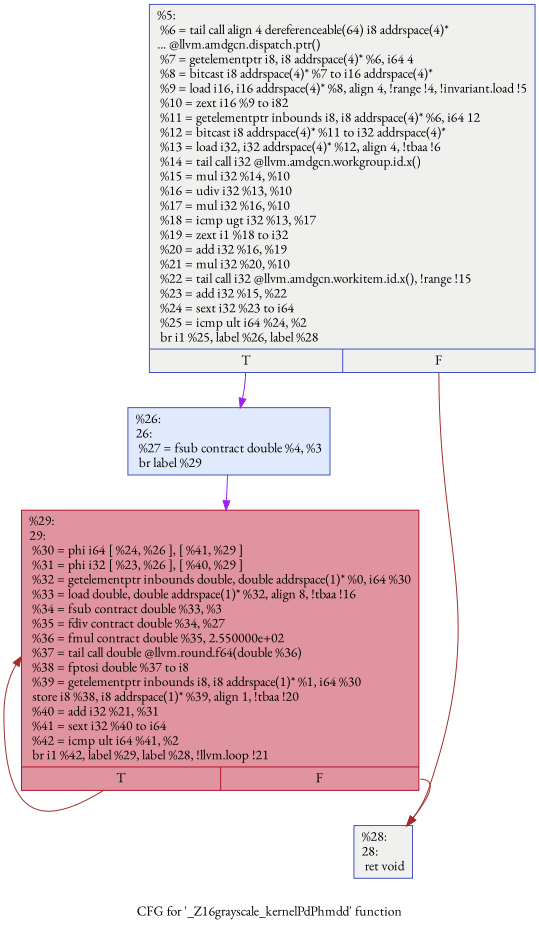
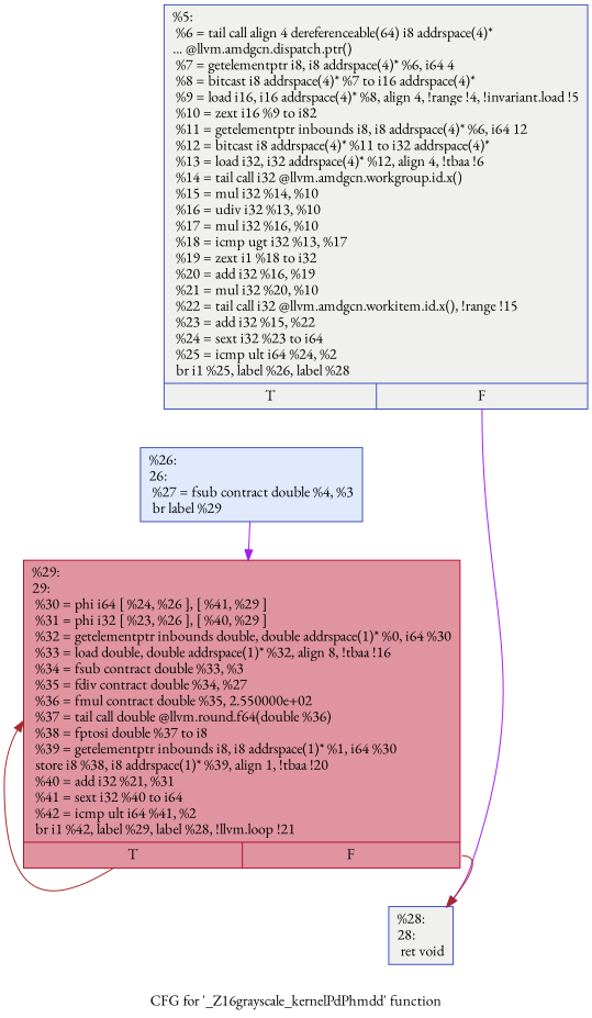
  digraph {
    fontname="EB Garamond"
    label="CFG for '_Z16grayscale_kernelPdPhmdd' function"
    node [color="#3d50c3ff" fillcolor="#dedcdb70" fontname="EB Garamond" shape=record style=filled]
    edge [color=purple fontname="EB Garamond" tailport=s0]
    n1 [label="{%5:\l  %6 = tail call align 4 dereferenceable(64) i8 addrspace(4)*\l... @llvm.amdgcn.dispatch.ptr()\l  %7 = getelementptr i8, i8 addrspace(4)* %6, i64 4\l  %8 = bitcast i8 addrspace(4)* %7 to i16 addrspace(4)*\l  %9 = load i16, i16 addrspace(4)* %8, align 4, !range !4, !invariant.load !5\l  %10 = zext i16 %9 to i82\l  %11 = getelementptr inbounds i8, i8 addrspace(4)* %6, i64 12\l  %12 = bitcast i8 addrspace(4)* %11 to i32 addrspace(4)*\l  %13 = load i32, i32 addrspace(4)* %12, align 4, !tbaa !6\l  %14 = tail call i32 @llvm.amdgcn.workgroup.id.x()\l  %15 = mul i32 %14, %10\l  %16 = udiv i32 %13, %10\l  %17 = mul i32 %16, %10\l  %18 = icmp ugt i32 %13, %17\l  %19 = zext i1 %18 to i32\l  %20 = add i32 %16, %19\l  %21 = mul i32 %20, %10\l  %22 = tail call i32 @llvm.amdgcn.workitem.id.x(), !range !15\l  %23 = add i32 %15, %22\l  %24 = sext i32 %23 to i64\l  %25 = icmp ult i64 %24, %2\l  br i1 %25, label %26, label %28\l|{<s0>T|<s1>F}}"]
    n2 [fillcolor="#b9d0f970" label="{%26:\l26:                                               \l  %27 = fsub contract double %4, %3\l  br label %29\l}"]
    n3 [label="{%28:\l28:                                               \l  ret void\l}"]
    n4 [color="#b70d28ff" fillcolor="#b70d2870" label="{%29:\l29:                                               \l  %30 = phi i64 [ %24, %26 ], [ %41, %29 ]\l  %31 = phi i32 [ %23, %26 ], [ %40, %29 ]\l  %32 = getelementptr inbounds double, double addrspace(1)* %0, i64 %30\l  %33 = load double, double addrspace(1)* %32, align 8, !tbaa !16\l  %34 = fsub contract double %33, %3\l  %35 = fdiv contract double %34, %27\l  %36 = fmul contract double %35, 2.550000e+02\l  %37 = tail call double @llvm.round.f64(double %36)\l  %38 = fptosi double %37 to i8\l  %39 = getelementptr inbounds i8, i8 addrspace(1)* %1, i64 %30\l  store i8 %38, i8 addrspace(1)* %39, align 1, !tbaa !20\l  %40 = add i32 %21, %31\l  %41 = sext i32 %40 to i64\l  %42 = icmp ult i64 %41, %2\l  br i1 %42, label %29, label %28, !llvm.loop !21\l|{<s0>T|<s1>F}}"]
-   n1 -> n2
-   n1 -> n3 [color=brown tailport=s1]
+   n1 -> n3 [tailport=s1]
    n2 -> n4
    n4 -> n3 [color=brown tailport=s1]
    n4 -> n4 [color=brown]
  }
